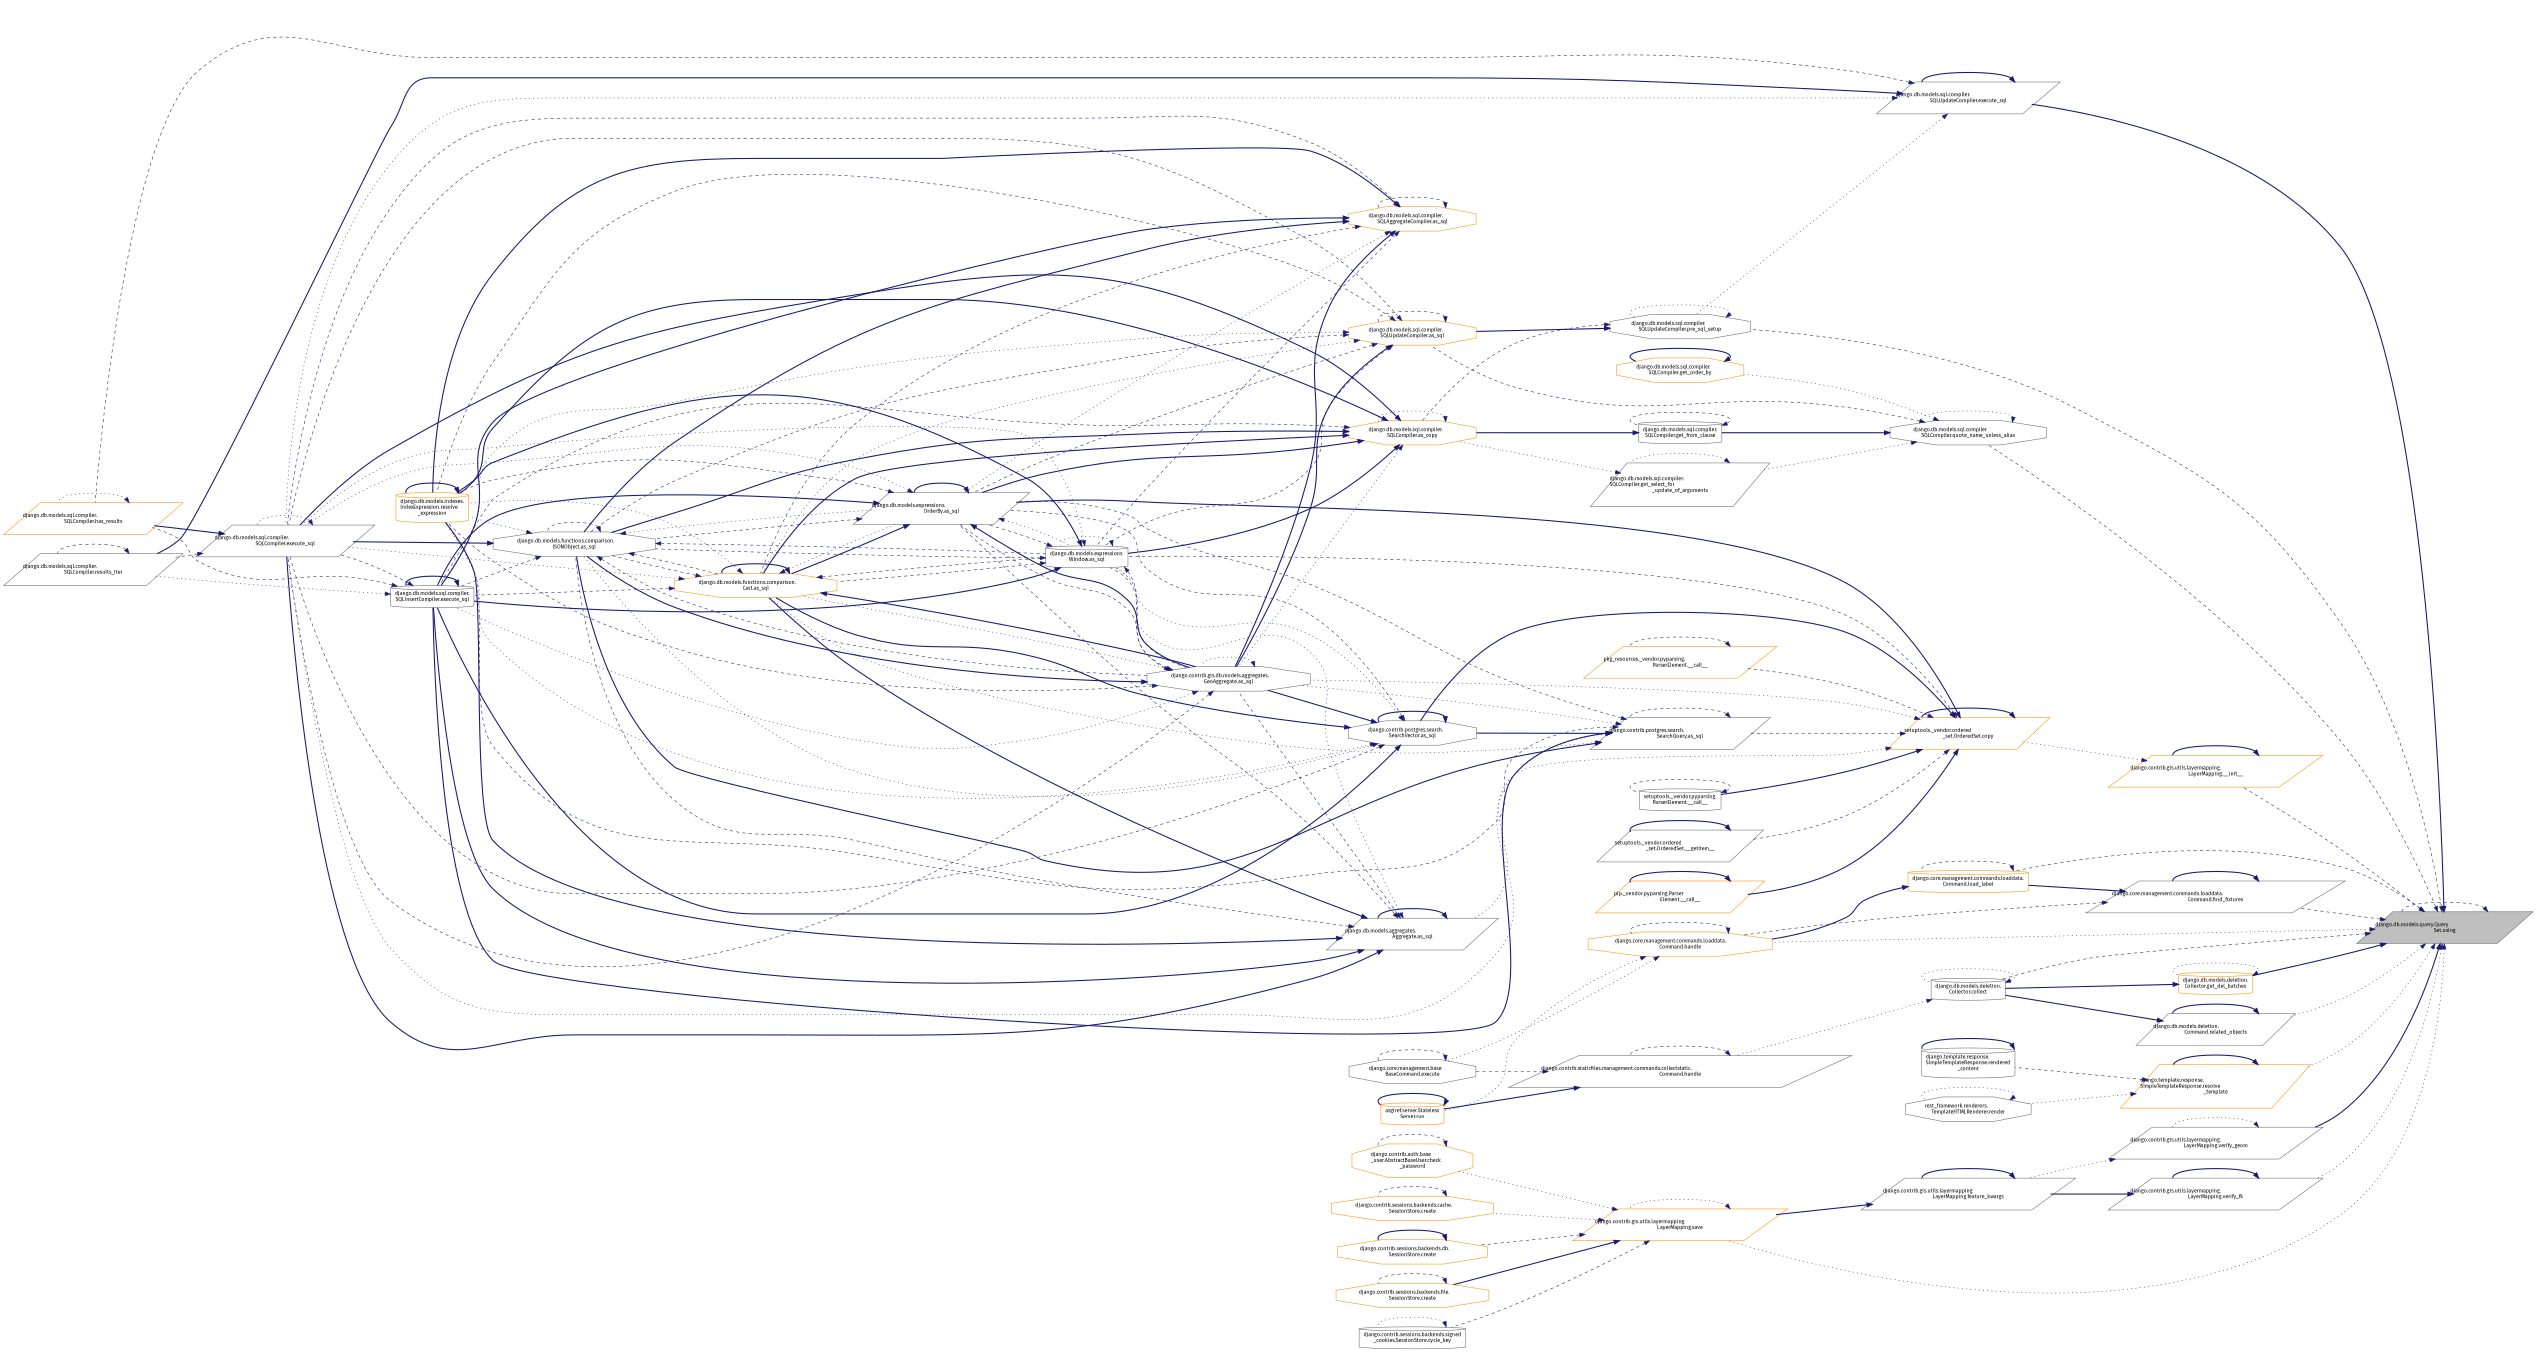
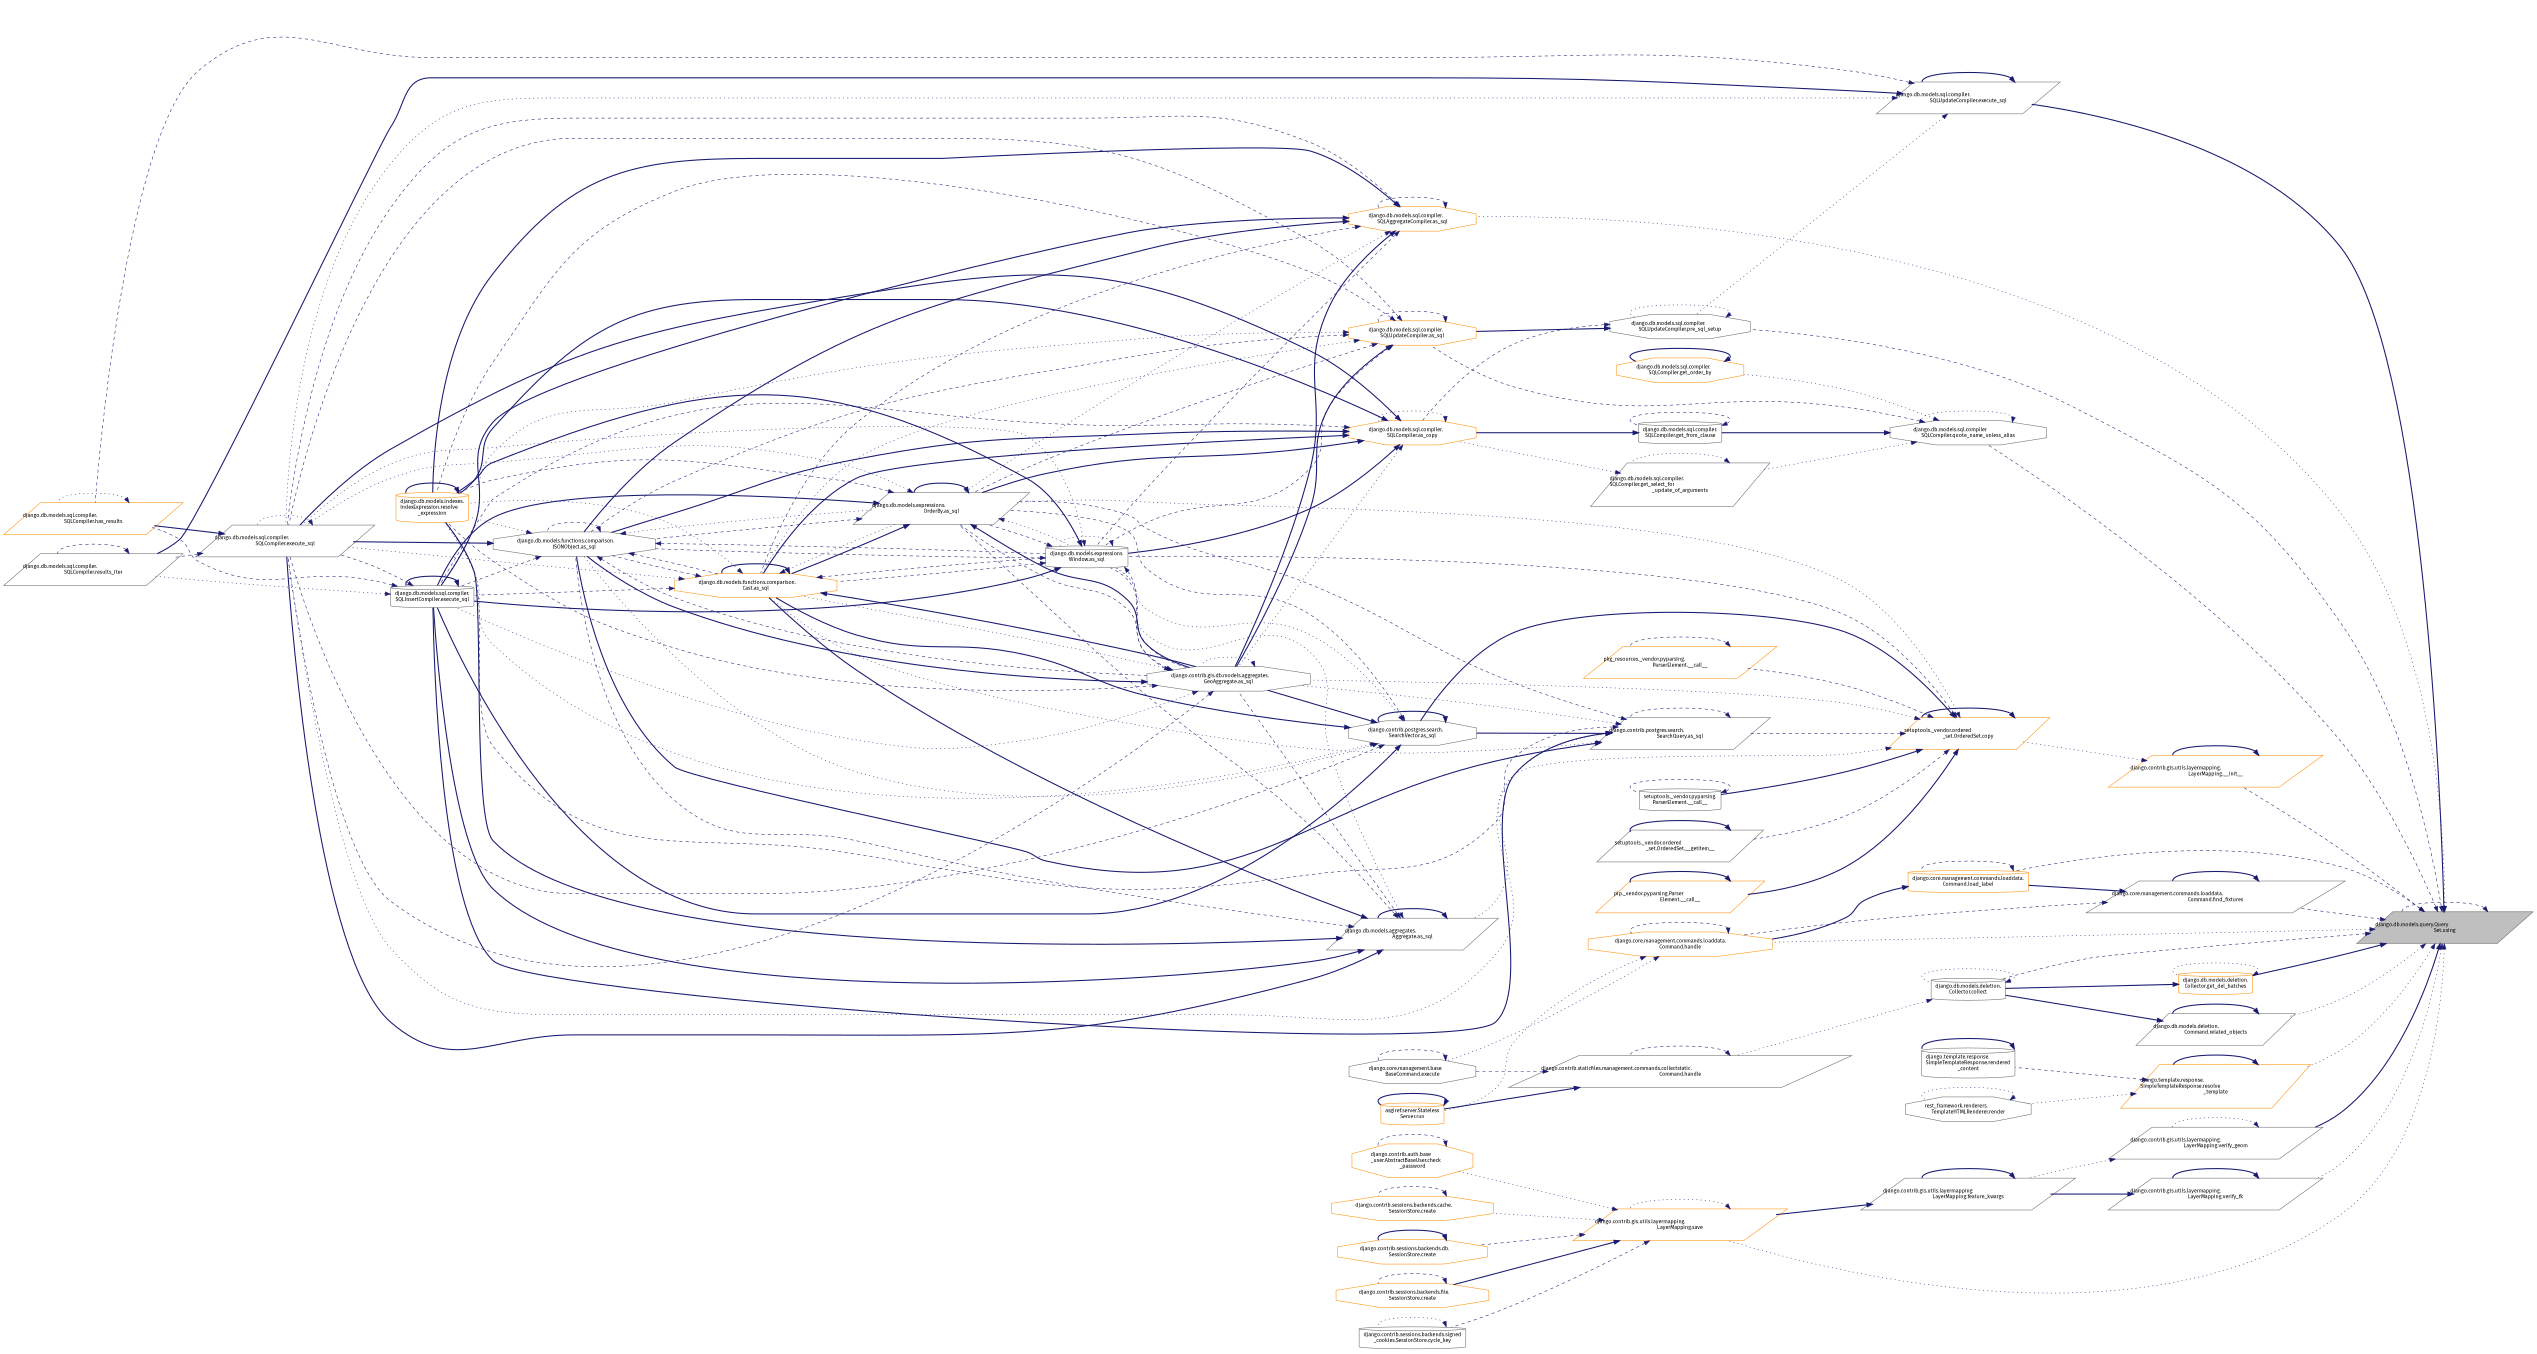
  digraph {
    fontname="Fira Sans"
    rankdir=RL
    node [color=gray40 fillcolor=white fontname="Fira Sans" fontsize=10 shape=parallelogram style=filled]
    edge [color=midnightblue dir=back fontname="Fira Sans" fontsize=10 labelfontname=Helvetica labelfontsize=10 style=dashed]
    n1 [fillcolor=grey75 fontcolor=black height=0.2 label="django.db.models.query.Query\lSet.using" width=0.4]
    n2 [color=darkorange height=0.2 label="django.contrib.gis.utils.layermapping.\lLayerMapping.__init__" width=0.4]
    n3 [color=darkorange height=0.2 label="django.db.models.sql.compiler.\lSQLAggregateCompiler.as_sql" shape=octagon width=0.4]
    n4 [height=0.2 label="django.db.models.deletion.\lCollector.collect" shape=cylinder width=0.4]
    n5 [height=0.2 label="django.db.models.sql.compiler.\lSQLUpdateCompiler.execute_sql" width=0.4]
    n6 [height=0.2 label="django.db.models.sql.compiler.\lSQLUpdateCompiler.pre_sql_setup" shape=octagon width=0.4]
    n7 [height=0.2 label="django.core.management.commands.loaddata.\lCommand.find_fixtures" width=0.4]
    n8 [color=darkorange height=0.2 label="django.core.management.commands.loaddata.\lCommand.handle" shape=octagon width=0.4]
    n9 [color=darkorange height=0.2 label="django.core.management.commands.loaddata.\lCommand.load_label" shape=cylinder width=0.4]
    n10 [color=darkorange height=0.2 label="django.db.models.deletion.\lCollector.get_del_batches" shape=cylinder width=0.4]
    n11 [height=0.2 label="django.db.models.sql.compiler.\lSQLCompiler.quote_name_unless_alias" shape=octagon width=0.4]
    n12 [height=0.2 label="django.db.models.deletion.\lCommand.related_objects" width=0.4]
    n13 [color=darkorange height=0.2 label="django.template.response.\lSimpleTemplateResponse.resolve\l_template" width=0.4]
    n14 [color=darkorange height=0.2 label="django.contrib.gis.utils.layermapping.\lLayerMapping.save" width=0.4]
    n15 [height=0.2 label="django.contrib.gis.utils.layermapping.\lLayerMapping.verify_fk" width=0.4]
    n16 [height=0.2 label="django.contrib.gis.utils.layermapping.\lLayerMapping.verify_geom" width=0.4]
    n17 [color=darkorange height=0.2 label="setuptools._vendor.ordered\l_set.OrderedSet.copy" width=0.4]
    n18 [height=0.2 label="django.contrib.gis.db.models.aggregates.\lGeoAggregate.as_sql" shape=octagon width=0.4]
    n19 [height=0.2 label="django.db.models.expressions.\lWindow.as_sql" shape=cylinder width=0.4]
    n20 [height=0.2 label="django.db.models.expressions.\lOrderBy.as_sql" width=0.4]
    n21 [color=darkorange height=0.2 label="django.db.models.functions.comparison.\lCast.as_sql" shape=octagon width=0.4]
    n22 [height=0.2 label="django.db.models.functions.comparison.\lJSONObject.as_sql" shape=octagon width=0.4]
    n23 [height=0.2 label="django.db.models.sql.compiler.\lSQLCompiler.execute_sql" width=0.4]
    n24 [height=0.2 label="django.db.models.sql.compiler.\lSQLInsertCompiler.execute_sql" shape=cylinder width=0.4]
    n25 [color=darkorange height=0.2 label="django.db.models.indexes.\lIndexExpression.resolve\l_expression" shape=cylinder width=0.4]
    n26 [height=0.2 label="django.contrib.staticfiles.management.commands.collectstatic.\lCommand.handle" width=0.4]
    n27 [color=darkorange height=0.2 label="django.db.models.sql.compiler.\lSQLCompiler.has_results" width=0.4]
    n28 [height=0.2 label="django.db.models.sql.compiler.\lSQLCompiler.results_iter" width=0.4]
    n29 [color=darkorange height=0.2 label="django.db.models.sql.compiler.\lSQLUpdateCompiler.as_sql" shape=octagon width=0.4]
    n30 [color=darkorange height=0.2 label="django.db.models.sql.compiler.\lSQLCompiler.as_copy" shape=octagon width=0.4]
    n31 [height=0.2 label="django.core.management.base.\lBaseCommand.execute" shape=octagon width=0.4]
    n32 [color=darkorange height=0.2 label="asgiref.server.Stateless\lServer.run" shape=cylinder width=0.4]
    n33 [height=0.2 label="django.db.models.sql.compiler.\lSQLCompiler.get_from_clause" shape=cylinder width=0.4]
    n34 [color=darkorange height=0.2 label="django.db.models.sql.compiler.\lSQLCompiler.get_order_by" shape=octagon width=0.4]
    n35 [height=0.2 label="django.db.models.sql.compiler.\lSQLCompiler.get_select_for\l_update_of_arguments" width=0.4]
    n36 [height=0.2 label="rest_framework.renderers.\lTemplateHTMLRenderer.render" shape=octagon width=0.4]
    n37 [height=0.2 label="django.template.response.\lSimpleTemplateResponse.rendered\l_content" shape=cylinder width=0.4]
    n38 [color=darkorange height=0.2 label="django.contrib.auth.base\l_user.AbstractBaseUser.check\l_password" shape=octagon width=0.4]
    n39 [color=darkorange height=0.2 label="django.contrib.sessions.backends.cache.\lSessionStore.create" shape=octagon width=0.4]
    n40 [color=darkorange height=0.2 label="django.contrib.sessions.backends.db.\lSessionStore.create" shape=octagon width=0.4]
    n41 [color=darkorange height=0.2 label="django.contrib.sessions.backends.file.\lSessionStore.create" shape=octagon width=0.4]
    n42 [height=0.2 label="django.contrib.sessions.backends.signed\l_cookies.SessionStore.cycle_key" shape=cylinder width=0.4]
    n43 [height=0.2 label="django.contrib.gis.utils.layermapping.\lLayerMapping.feature_kwargs" width=0.4]
    n44 [color=darkorange height=0.2 label="pip._vendor.pyparsing.Parser\lElement.__call__" width=0.4]
    n45 [color=darkorange height=0.2 label="pkg_resources._vendor.pyparsing.\lParserElement.__call__" width=0.4]
    n46 [height=0.2 label="setuptools._vendor.pyparsing.\lParserElement.__call__" shape=cylinder width=0.4]
    n47 [height=0.2 label="setuptools._vendor.ordered\l_set.OrderedSet.__getitem__" width=0.4]
    n48 [height=0.2 label="django.db.models.aggregates.\lAggregate.as_sql" width=0.4]
    n49 [height=0.2 label="django.contrib.postgres.search.\lSearchVector.as_sql" shape=octagon width=0.4]
    n50 [height=0.2 label="django.contrib.postgres.search.\lSearchQuery.as_sql" width=0.4]
    n1 -> n1
    n1 -> n2
+   n1 -> n3 [style=dotted]
    n1 -> n4
    n1 -> n5 [style=bold]
    n1 -> n6
    n1 -> n7
    n1 -> n8 [style=dotted]
    n1 -> n9
    n1 -> n10 [style=bold]
    n1 -> n11
    n1 -> n12 [style=dotted]
    n1 -> n13 [style=dotted]
    n1 -> n14 [style=dotted]
    n1 -> n15 [style=dotted]
    n1 -> n16 [style=bold]
    n2 -> n2 [style=bold]
    n2 -> n17 [style=dotted]
    n3 -> n3
    n3 -> n18 [style=bold]
    n3 -> n19
    n3 -> n20 [style=dotted]
    n3 -> n21
    n3 -> n22 [style=bold]
    n3 -> n23
    n3 -> n24 [style=bold]
    n3 -> n25 [style=bold]
    n4 -> n4 [style=dotted]
    n4 -> n26 [style=dotted]
    n5 -> n5 [style=bold]
    n5 -> n6 [style=dotted]
    n5 -> n23 [style=dotted]
    n5 -> n27
    n5 -> n28 [style=bold]
    n6 -> n6 [style=dotted]
    n6 -> n29 [style=bold]
    n6 -> n30
    n7 -> n7 [style=bold]
    n7 -> n8
    n7 -> n9 [style=bold]
    n8 -> n8
    n8 -> n31 [style=dotted]
    n8 -> n32 [style=dotted]
    n9 -> n8 [style=bold]
    n9 -> n9
    n10 -> n4 [style=bold]
    n10 -> n10 [style=dotted]
    n11 -> n11 [style=dotted]
    n11 -> n29
    n11 -> n33 [style=bold]
    n11 -> n34 [style=dotted]
    n11 -> n35 [style=dotted]
    n12 -> n4 [style=bold]
    n12 -> n12 [style=bold]
    n13 -> n13 [style=bold]
    n13 -> n36 [style=dotted]
    n13 -> n37
    n14 -> n14 [style=dotted]
    n14 -> n38 [style=dotted]
    n14 -> n39 [style=dotted]
    n14 -> n40
    n14 -> n41 [style=bold]
    n14 -> n42
    n15 -> n15 [style=bold]
    n15 -> n43 [style=bold]
    n16 -> n16 [style=dotted]
    n16 -> n43 [style=dotted]
    n17 -> n17 [style=bold]
    n17 -> n18 [style=dotted]
    n17 -> n19
-   n17 -> n20 [style=bold]
+   n17 -> n20 [style=dotted]
    n17 -> n44 [style=bold]
    n17 -> n45
    n17 -> n46 [style=bold]
    n17 -> n47
    n17 -> n48 [style=dotted]
    n17 -> n49 [style=bold]
    n17 -> n50
    n18 -> n18 [style=dotted]
    n18 -> n19
    n18 -> n20
    n18 -> n21 [style=dotted]
    n18 -> n22 [style=bold]
    n18 -> n23
    n18 -> n24 [style=dotted]
    n18 -> n25
    n19 -> n18
    n19 -> n19 [style=dotted]
    n19 -> n20
    n19 -> n21
    n19 -> n22
    n19 -> n23 [style=dotted]
    n19 -> n24 [style=bold]
    n19 -> n25 [style=bold]
    n20 -> n18 [style=bold]
    n20 -> n19 [style=dotted]
    n20 -> n20 [style=bold]
    n20 -> n21 [style=bold]
    n20 -> n22
    n20 -> n23 [style=dotted]
    n20 -> n24 [style=bold]
    n20 -> n25
    n21 -> n18 [style=bold]
    n21 -> n19
    n21 -> n20 [style=dotted]
    n21 -> n21 [style=bold]
    n21 -> n22
    n21 -> n23 [style=dotted]
    n21 -> n24
    n21 -> n25 [style=dotted]
    n22 -> n18
    n22 -> n19
    n22 -> n20 [style=dotted]
    n22 -> n21
    n22 -> n22
    n22 -> n23 [style=bold]
    n22 -> n24
    n22 -> n25 [style=dotted]
    n23 -> n23 [style=dotted]
    n23 -> n27 [style=bold]
    n23 -> n28
    n24 -> n23
    n24 -> n24 [style=bold]
    n24 -> n27
    n24 -> n28 [style=dotted]
    n25 -> n25 [style=bold]
    n26 -> n26
    n26 -> n31
    n26 -> n32 [style=bold]
    n27 -> n27 [style=dotted]
    n28 -> n28
    n29 -> n18 [style=bold]
    n29 -> n19
    n29 -> n20
    n29 -> n21 [style=dotted]
    n29 -> n22
    n29 -> n23
    n29 -> n24 [style=dotted]
    n29 -> n25
    n29 -> n29
    n30 -> n18 [style=dotted]
    n30 -> n19 [style=bold]
    n30 -> n20 [style=bold]
    n30 -> n21 [style=bold]
    n30 -> n22 [style=bold]
    n30 -> n23 [style=bold]
    n30 -> n24
    n30 -> n25 [style=bold]
    n30 -> n30 [style=dotted]
    n31 -> n31
    n32 -> n32 [style=bold]
    n33 -> n30 [style=bold]
    n33 -> n33
    n34 -> n34 [style=bold]
    n35 -> n30 [style=dotted]
    n35 -> n35 [style=dotted]
    n36 -> n36 [style=dotted]
    n37 -> n37 [style=bold]
    n38 -> n38
    n39 -> n39
    n40 -> n40 [style=bold]
    n41 -> n41
    n42 -> n42 [style=dotted]
    n43 -> n14 [style=bold]
    n43 -> n43 [style=bold]
    n44 -> n44 [style=bold]
    n45 -> n45
    n46 -> n46
    n47 -> n47 [style=bold]
    n48 -> n18
    n48 -> n19 [style=dotted]
    n48 -> n20
    n48 -> n21 [style=bold]
    n48 -> n22
    n48 -> n23 [style=bold]
    n48 -> n24 [style=bold]
    n48 -> n25 [style=bold]
    n48 -> n48 [style=bold]
    n49 -> n18 [style=bold]
    n49 -> n19 [style=dotted]
    n49 -> n20
    n49 -> n21 [style=bold]
    n49 -> n22 [style=dotted]
    n49 -> n23
    n49 -> n24 [style=bold]
    n49 -> n25 [style=dotted]
    n49 -> n49 [style=bold]
    n50 -> n18 [style=dotted]
    n50 -> n20
    n50 -> n21 [style=dotted]
    n50 -> n22 [style=bold]
    n50 -> n23 [style=dotted]
    n50 -> n24 [style=bold]
    n50 -> n25
    n50 -> n49 [style=bold]
    n50 -> n50
  }
